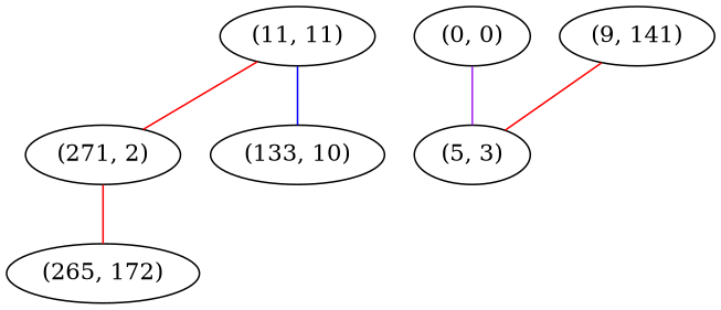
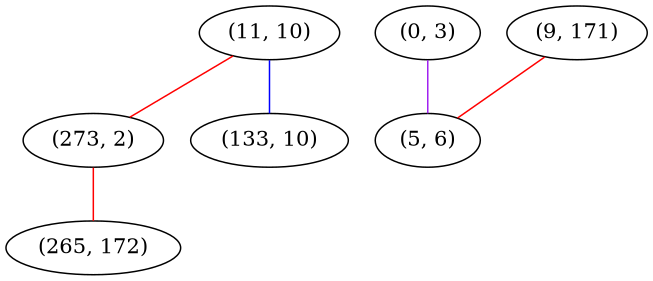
  graph {
    edge [color=red weight=1]
-   "(11, 10)" [label="(11, 11)"]
-   "(271, 2)"
+   "(11, 10)"
+   "(271, 2)" [label="(273, 2)"]
    n3 [label="(133, 10)"]
    n4 [label="(265, 172)"]
-   "(0, 0)"
-   "(5, 3)"
-   "(9, 171)" [label="(9, 141)"]
+   "(0, 0)" [label="(0, 3)"]
+   "(5, 3)" [label="(5, 6)"]
+   "(9, 171)"
    "(11, 10)" -- "(271, 2)"
    "(11, 10)" -- n3 [color=blue weight=3]
    "(271, 2)" -- n4
    "(0, 0)" -- "(5, 3)" [color=purple weight=4]
    "(9, 171)" -- "(5, 3)"
  }
